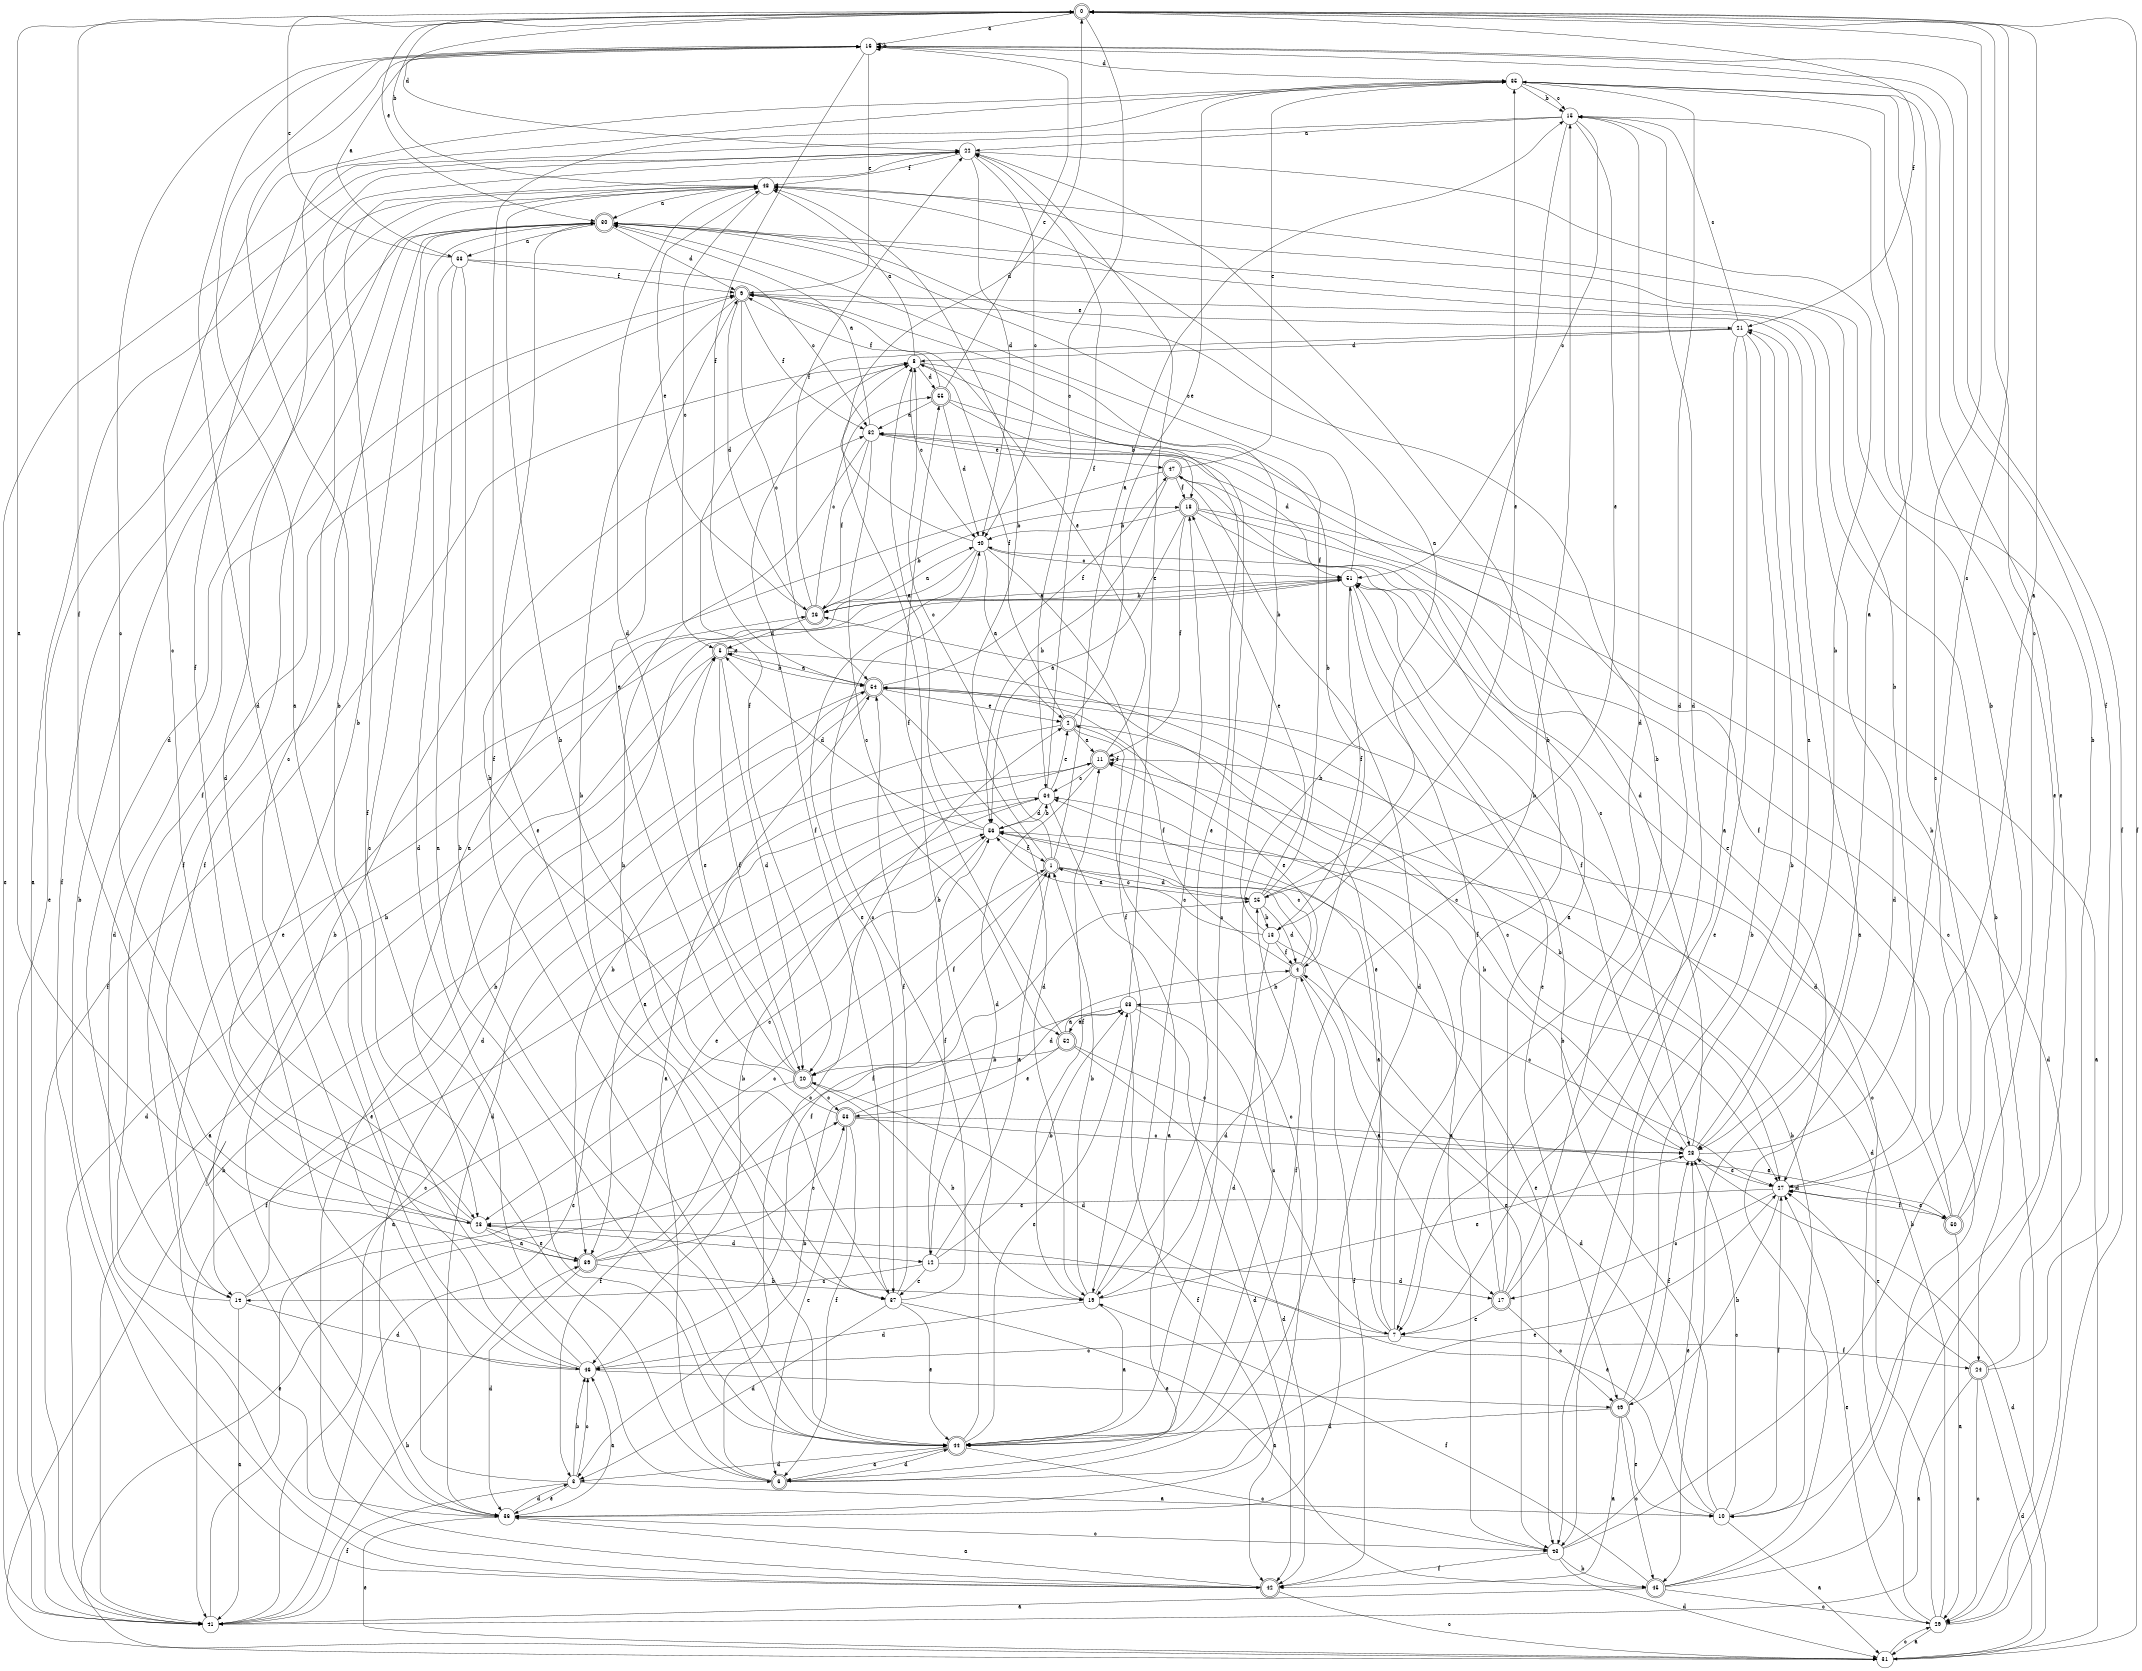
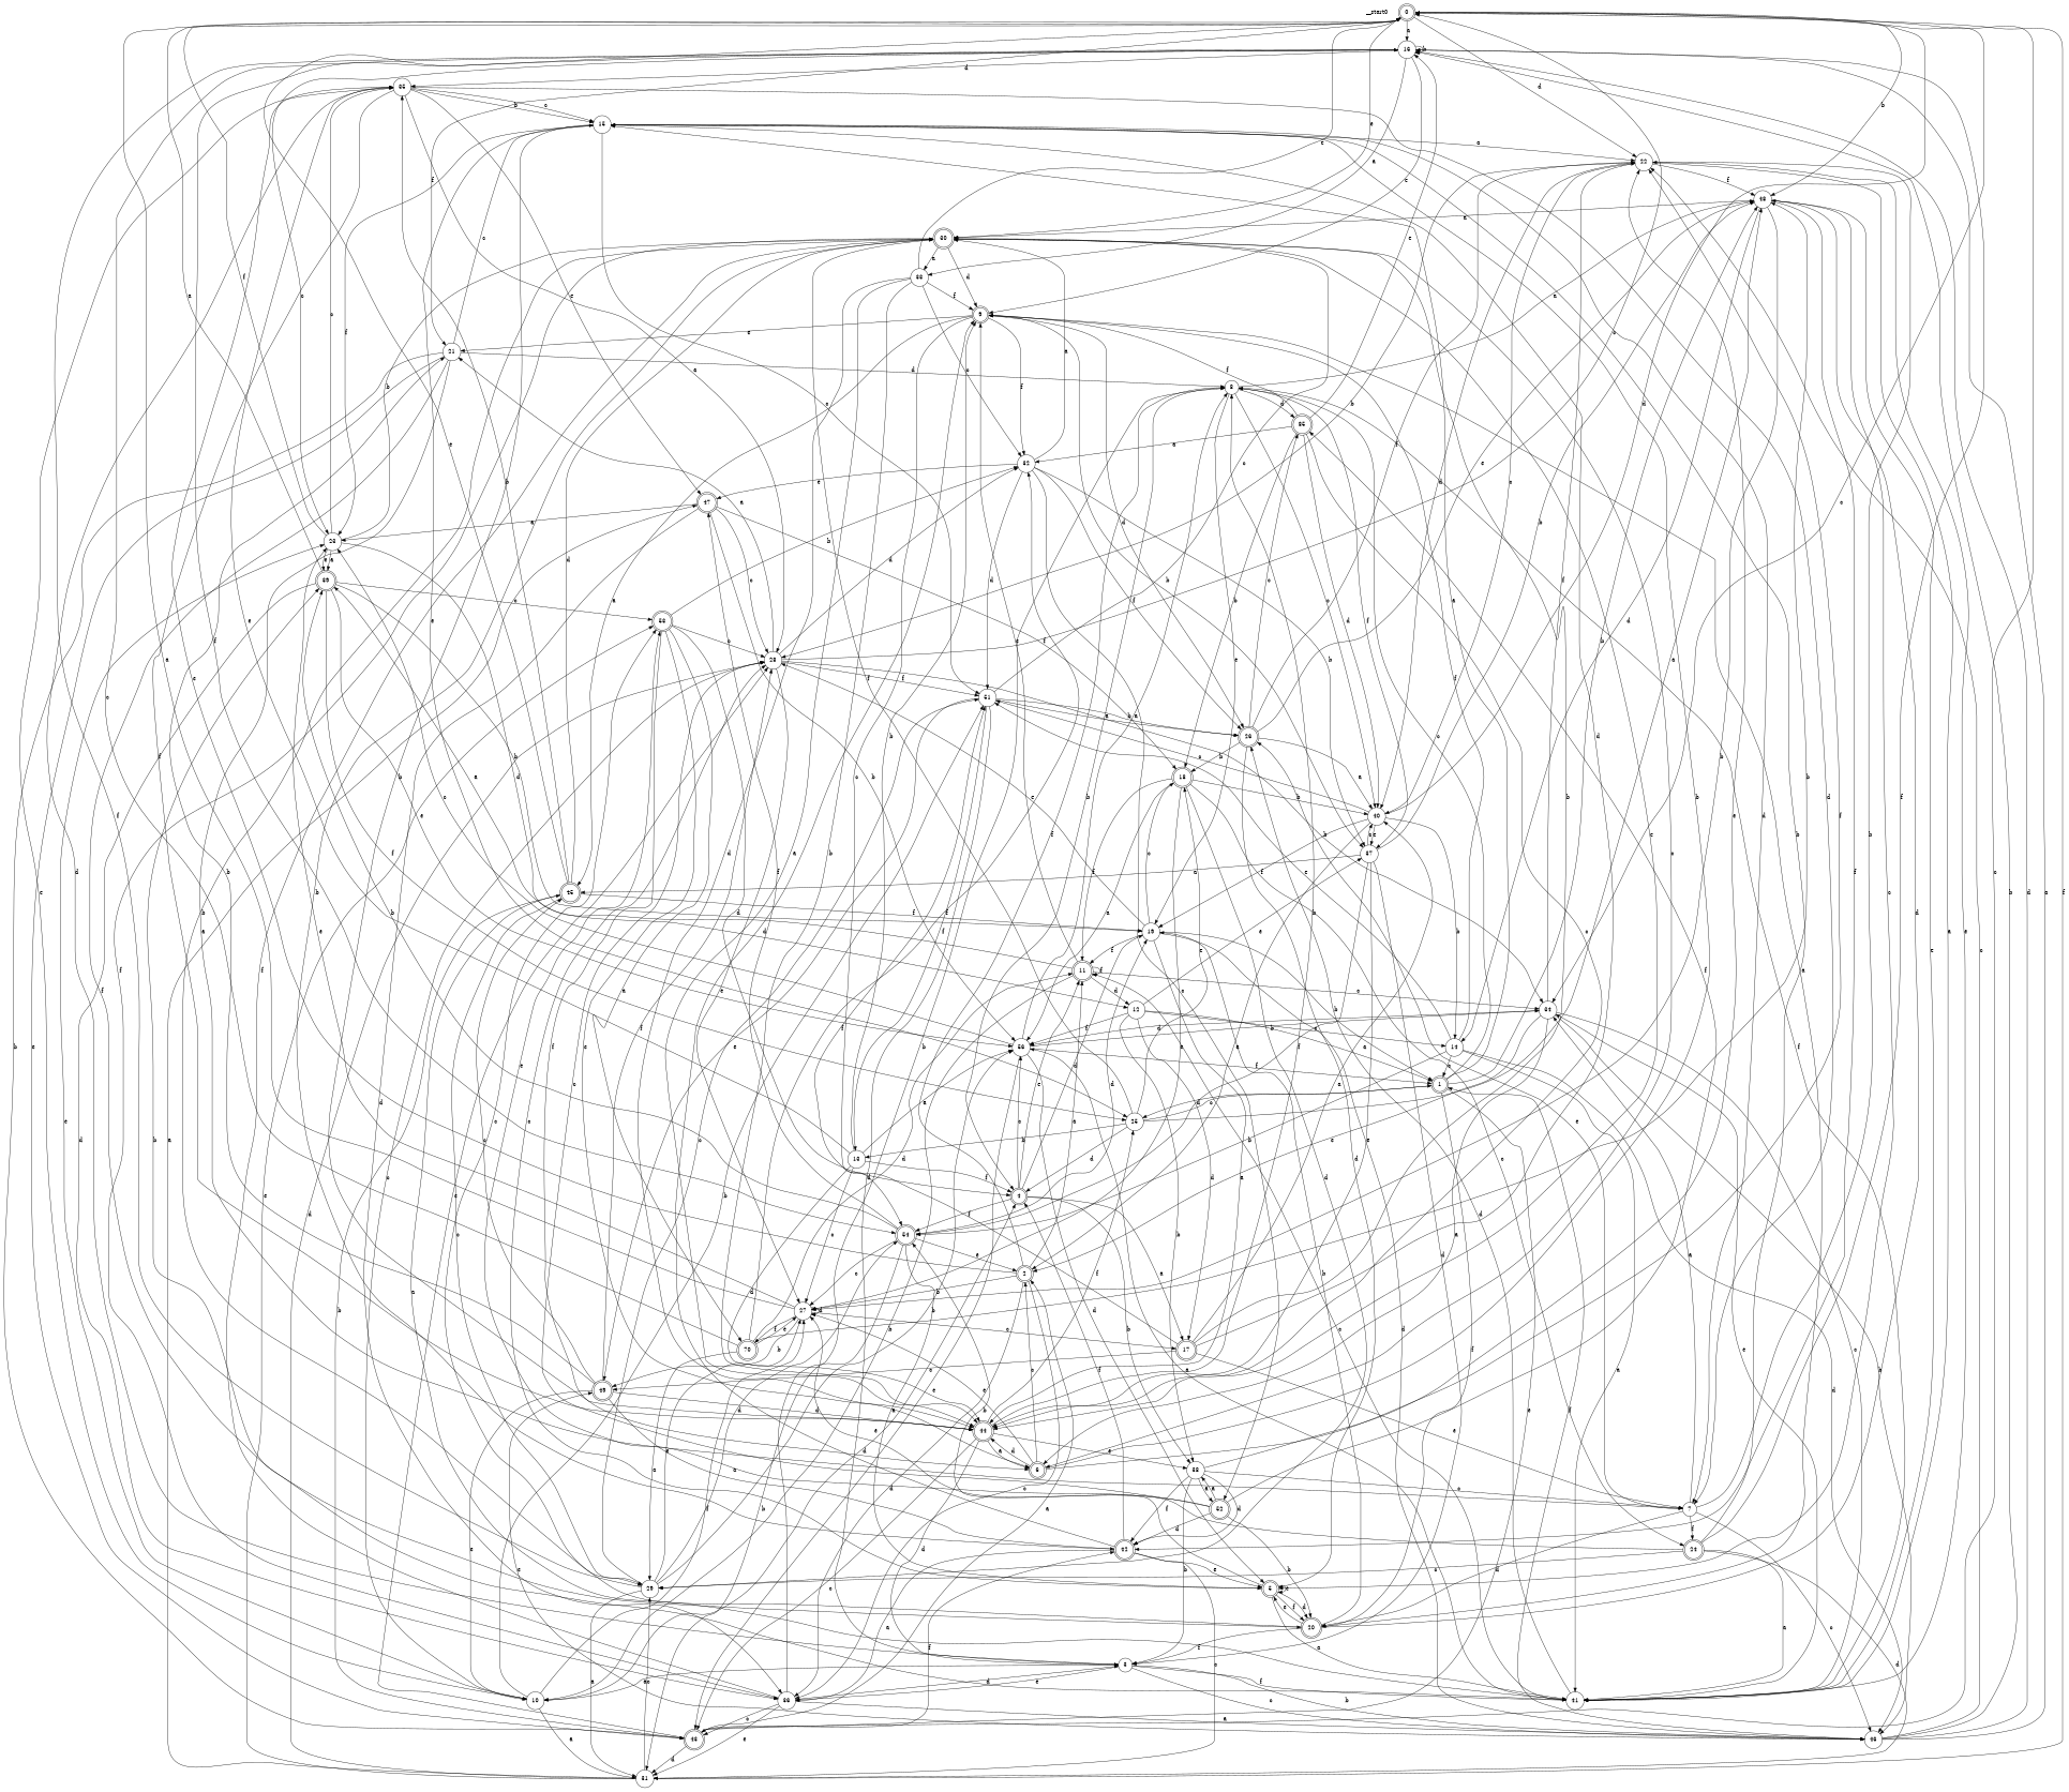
  digraph {
    rankdir=TB
    node [shape=circle color=black fillcolor=white style=filled]
+   __start0 [shape=none color="" fillcolor="" style=""]
    n2 [label=0 shape=doublecircle style="rounded,filled"]
    n3 [label=16]
    n4 [label=21]
    n5 [label=22]
    n6 [label=30 shape=doublecircle style="rounded,filled"]
    n7 [label=34]
    n8 [label=48]
    n9 [label=35]
    n10 [label=54 shape=doublecircle style="rounded,filled"]
    n11 [label=9 shape=doublecircle style="rounded,filled"]
    n12 [label=23]
    n13 [label=33]
    n14 [label=8]
    n15 [label=15]
    n16 [label=20 shape=doublecircle style="rounded,filled"]
-   n17 [label=43]
+   n17 [label=43 shape=doublecircle]
    n18 [label=7]
    n19 [label=41]
    n20 [label=28]
    n21 [label=40]
    n22 [label=36]
    n23 [label=6 shape=doublecircle style="rounded,filled"]
    n24 [label=44 shape=doublecircle style="rounded,filled"]
    n25 [label=29]
    n26 [label=2 shape=doublecircle style="rounded,filled"]
    n27 [label=46]
    n28 [label=56]
    n29 [label=27]
    n30 [label=5 shape=doublecircle style="rounded,filled"]
    n31 [label=14]
    n32 [label=42 shape=doublecircle style="rounded,filled"]
    n33 [label=1 shape=doublecircle style="rounded,filled"]
    n34 [label=25]
    n35 [label=4 shape=doublecircle style="rounded,filled"]
    n36 [label=19]
    n37 [label=37]
-   n38 [label=55 shape=doublecircle style="rounded,filled"]
+   n38 [label=85 shape=doublecircle style="rounded,filled"]
    n39 [label=51]
    n40 [label=3]
    n41 [label=53 shape=doublecircle style="rounded,filled"]
    n42 [label=13]
    n43 [label=18 shape=doublecircle style="rounded,filled"]
    n44 [label=45 shape=doublecircle]
    n45 [label=31]
    n46 [label=11 shape=doublecircle style="rounded,filled"]
    n47 [label=10]
    n48 [label=12]
    n49 [label=39 shape=doublecircle style="rounded,filled"]
    n50 [label=17 shape=doublecircle style="rounded,filled"]
    n51 [label=49 shape=doublecircle style="rounded,filled"]
-   n52 [label=50 shape=doublecircle style="rounded,filled"]
+   n52 [label=70 shape=doublecircle style="rounded,filled"]
    n53 [label=26 shape=doublecircle style="rounded,filled"]
    n54 [label=38]
    n55 [label=52 shape=doublecircle style="rounded,filled"]
    n56 [label=47 shape=doublecircle style="rounded,filled"]
    n57 [label=32]
    n58 [label=24 shape=doublecircle style="rounded,filled"]
    n2 -> n3 [label=a]
    n2 -> n4 [label=f]
    n2 -> n5 [label=d]
    n2 -> n6 [label=e]
    n2 -> n7 [label=c]
    n2 -> n8 [label=b]
    n3 -> n3 [label=b]
    n3 -> n9 [label=d]
    n3 -> n10 [label=f]
    n3 -> n11 [label=e]
    n3 -> n12 [label=c]
    n3 -> n13 [label=a]
    n4 -> n14 [label=d]
    n4 -> n15 [label=c]
    n4 -> n16 [label=f]
    n4 -> n17 [label=b]
    n4 -> n17 [label=e]
    n4 -> n18 [label=a]
    n5 -> n8 [label=f]
    n5 -> n19 [label=a]
    n5 -> n19 [label=e]
    n5 -> n20 [label=b]
    n5 -> n21 [label=c]
    n5 -> n21 [label=d]
    n6 -> n11 [label=d]
    n6 -> n13 [label=a]
    n6 -> n22 [label=f]
    n6 -> n23 [label=c]
    n6 -> n24 [label=e]
    n6 -> n25 [label=b]
    n7 -> n5 [label=f]
-   n7 -> n19 [label=f]
+   n7 -> n19 [label=c]
    n7 -> n23 [label=a]
    n7 -> n26 [label=e]
    n7 -> n27 [label=b]
    n7 -> n28 [label=d]
    n8 -> n6 [label=a]
    n8 -> n19 [label=e]
    n8 -> n29 [label=b]
    n8 -> n30 [label=c]
    n8 -> n31 [label=d]
    n8 -> n32 [label=f]
    n9 -> n15 [label=b]
    n9 -> n15 [label=c]
    n9 -> n18 [label=d]
    n9 -> n20 [label=a]
    n9 -> n24 [label=f]
    n9 -> n47 [label=e]
    n10 -> n26 [label=e]
    n10 -> n29 [label=c]
    n10 -> n30 [label=a]
    n10 -> n36 [label=d]
    n10 -> n45 [label=b]
    n10 -> n49 [label=b]
    n10 -> n56 [label=f]
    n11 -> n4 [label=e]
    n11 -> n10 [label=c]
    n11 -> n37 [label=b]
    n11 -> n44 [label=a]
    n11 -> n53 [label=d]
    n11 -> n57 [label=f]
    n12 -> n2 [label=f]
    n12 -> n6 [label=b]
    n12 -> n9 [label=c]
    n12 -> n48 [label=d]
    n12 -> n49 [label=a]
    n12 -> n49 [label=e]
    n13 -> n2 [label=e]
    n13 -> n11 [label=f]
    n13 -> n24 [label=a]
    n13 -> n24 [label=b]
    n13 -> n24 [label=d]
    n13 -> n57 [label=c]
    n14 -> n8 [label=a]
    n14 -> n21 [label=c]
    n14 -> n35 [label=b]
    n14 -> n36 [label=e]
    n14 -> n37 [label=f]
    n14 -> n38 [label=d]
    n15 -> n5 [label=a]
    n15 -> n12 [label=f]
    n15 -> n18 [label=d]
    n15 -> n24 [label=b]
    n15 -> n34 [label=e]
    n15 -> n39 [label=c]
    n16 -> n8 [label=d]
    n16 -> n11 [label=a]
    n16 -> n30 [label=e]
    n16 -> n36 [label=b]
    n16 -> n40 [label=f]
    n16 -> n41 [label=c]
    n17 -> n2 [label=c]
    n17 -> n20 [label=e]
    n17 -> n26 [label=a]
    n17 -> n32 [label=f]
    n17 -> n44 [label=b]
    n17 -> n45 [label=d]
    n18 -> n5 [label=b]
    n18 -> n7 [label=a]
    n18 -> n16 [label=d]
    n18 -> n27 [label=c]
    n18 -> n53 [label=e]
    n18 -> n58 [label=f]
    n19 -> n7 [label=e]
    n19 -> n14 [label=f]
    n19 -> n28 [label=a]
    n19 -> n46 [label=c]
    n19 -> n49 [label=b]
    n19 -> n53 [label=d]
    n20 -> n2 [label=c]
    n20 -> n4 [label=a]
    n20 -> n7 [label=b]
    n20 -> n29 [label=e]
    n20 -> n39 [label=f]
    n20 -> n57 [label=d]
    n21 -> n2 [label=d]
    n21 -> n26 [label=a]
    n21 -> n31 [label=b]
    n21 -> n36 [label=f]
    n21 -> n37 [label=e]
    n21 -> n39 [label=c]
    n22 -> n6 [label=f]
    n22 -> n14 [label=b]
    n22 -> n17 [label=c]
    n22 -> n27 [label=a]
    n22 -> n40 [label=d]
    n22 -> n45 [label=e]
    n23 -> n5 [label=f]
-   n23 -> n10 [label=a]
    n23 -> n15 [label=b]
    n23 -> n24 [label=d]
    n23 -> n26 [label=c]
    n23 -> n29 [label=e]
    n24 -> n14 [label=b]
    n24 -> n17 [label=c]
    n24 -> n23 [label=a]
    n24 -> n34 [label=f]
    n24 -> n40 [label=d]
    n24 -> n54 [label=e]
    n25 -> n3 [label=f]
    n25 -> n10 [label=d]
    n25 -> n28 [label=b]
    n25 -> n29 [label=e]
    n25 -> n39 [label=c]
    n25 -> n45 [label=a]
    n26 -> n9 [label=e]
    n26 -> n14 [label=f]
    n26 -> n22 [label=c]
    n26 -> n22 [label=d]
    n26 -> n29 [label=b]
    n26 -> n46 [label=a]
    n27 -> n3 [label=a]
    n27 -> n3 [label=b]
    n27 -> n3 [label=d]
    n27 -> n5 [label=c]
    n27 -> n33 [label=f]
    n27 -> n51 [label=e]
    n28 -> n7 [label=b]
    n28 -> n12 [label=c]
    n28 -> n14 [label=a]
    n28 -> n17 [label=e]
    n28 -> n30 [label=d]
    n28 -> n33 [label=f]
    n29 -> n2 [label=a]
    n29 -> n12 [label=e]
    n29 -> n29 [label=d]
    n29 -> n50 [label=c]
    n29 -> n51 [label=b]
    n29 -> n52 [label=f]
    n30 -> n10 [label=b]
    n30 -> n16 [label=d]
    n30 -> n16 [label=f]
    n30 -> n19 [label=a]
    n30 -> n20 [label=c]
    n30 -> n30 [label=e]
    n31 -> n10 [label=b]
    n31 -> n11 [label=f]
    n31 -> n19 [label=a]
    n31 -> n27 [label=d]
    n31 -> n33 [label=c]
    n31 -> n39 [label=e]
    n32 -> n6 [label=b]
    n32 -> n11 [label=d]
    n32 -> n22 [label=a]
    n32 -> n30 [label=e]
    n32 -> n35 [label=f]
    n32 -> n45 [label=c]
    n33 -> n8 [label=b]
    n33 -> n14 [label=c]
    n33 -> n15 [label=a]
    n33 -> n16 [label=f]
    n33 -> n17 [label=e]
    n33 -> n34 [label=d]
    n34 -> n6 [label=f]
    n34 -> n8 [label=a]
    n34 -> n33 [label=c]
    n34 -> n35 [label=d]
    n34 -> n42 [label=b]
    n34 -> n43 [label=e]
    n35 -> n10 [label=f]
    n35 -> n28 [label=c]
    n35 -> n36 [label=d]
    n35 -> n46 [label=e]
    n35 -> n50 [label=a]
    n35 -> n54 [label=b]
    n36 -> n20 [label=e]
    n36 -> n24 [label=a]
    n36 -> n27 [label=d]
    n36 -> n33 [label=b]
    n36 -> n43 [label=c]
    n36 -> n46 [label=f]
    n37 -> n8 [label=b]
    n37 -> n10 [label=f]
    n37 -> n21 [label=c]
    n37 -> n24 [label=e]
    n37 -> n40 [label=d]
    n37 -> n44 [label=a]
    n38 -> n3 [label=e]
    n38 -> n11 [label=f]
    n38 -> n21 [label=d]
    n38 -> n24 [label=c]
    n38 -> n43 [label=b]
    n38 -> n57 [label=a]
    n39 -> n6 [label=c]
-   n39 -> n22 [label=d]
+   n39 -> n40 [label=d]
    n39 -> n42 [label=f]
    n39 -> n51 [label=e]
    n39 -> n53 [label=a]
    n39 -> n53 [label=b]
    n40 -> n9 [label=d]
    n40 -> n19 [label=f]
    n40 -> n22 [label=e]
    n40 -> n27 [label=b]
    n40 -> n27 [label=c]
    n40 -> n47 [label=a]
    n41 -> n20 [label=c]
    n41 -> n23 [label=e]
    n41 -> n23 [label=f]
    n41 -> n35 [label=d]
    n41 -> n52 [label=a]
    n41 -> n57 [label=b]
    n42 -> n9 [label=e]
    n42 -> n11 [label=b]
    n42 -> n24 [label=d]
    n42 -> n28 [label=a]
    n42 -> n29 [label=c]
    n42 -> n35 [label=f]
    n43 -> n21 [label=b]
    n43 -> n25 [label=d]
    n43 -> n28 [label=a]
    n43 -> n29 [label=e]
    n43 -> n46 [label=f]
    n43 -> n58 [label=c]
    n44 -> n2 [label=e]
    n44 -> n6 [label=d]
    n44 -> n9 [label=b]
    n44 -> n19 [label=a]
    n44 -> n25 [label=c]
    n44 -> n36 [label=f]
    n45 -> n2 [label=f]
    n45 -> n20 [label=d]
    n45 -> n25 [label=c]
    n45 -> n41 [label=e]
    n45 -> n56 [label=a]
    n46 -> n7 [label=c]
    n46 -> n11 [label=e]
    n46 -> n46 [label=f]
    n46 -> n47 [label=b]
    n46 -> n48 [label=d]
    n46 -> n49 [label=a]
    n47 -> n12 [label=e]
    n47 -> n20 [label=c]
    n47 -> n29 [label=f]
    n47 -> n35 [label=d]
    n47 -> n39 [label=b]
    n47 -> n45 [label=a]
    n48 -> n28 [label=f]
    n48 -> n31 [label=c]
    n48 -> n33 [label=a]
    n48 -> n37 [label=e]
    n48 -> n50 [label=d]
    n48 -> n54 [label=b]
    n49 -> n2 [label=a]
    n49 -> n22 [label=d]
    n49 -> n28 [label=e]
    n49 -> n34 [label=f]
    n49 -> n36 [label=b]
    n49 -> n41 [label=c]
    n50 -> n6 [label=b]
    n50 -> n15 [label=d]
    n50 -> n18 [label=e]
    n50 -> n21 [label=a]
    n50 -> n39 [label=f]
    n50 -> n51 [label=c]
    n51 -> n4 [label=b]
    n51 -> n20 [label=f]
    n51 -> n24 [label=d]
    n51 -> n32 [label=a]
    n51 -> n44 [label=c]
    n51 -> n47 [label=e]
    n52 -> n3 [label=c]
    n52 -> n8 [label=b]
    n52 -> n25 [label=a]
    n52 -> n29 [label=e]
    n52 -> n46 [label=d]
    n52 -> n57 [label=f]
    n53 -> n5 [label=f]
    n53 -> n8 [label=e]
    n53 -> n21 [label=a]
    n53 -> n30 [label=d]
    n53 -> n38 [label=c]
    n53 -> n43 [label=b]
    n54 -> n5 [label=e]
    n54 -> n18 [label=c]
    n54 -> n32 [label=d]
    n54 -> n32 [label=f]
    n54 -> n40 [label=b]
    n54 -> n55 [label=a]
    n55 -> n16 [label=b]
    n55 -> n20 [label=c]
    n55 -> n32 [label=d]
    n55 -> n38 [label=f]
    n55 -> n41 [label=e]
    n55 -> n54 [label=a]
-   n56 -> n9 [label=e]
+   n9 -> n56 [label=e]
    n56 -> n12 [label=a]
    n56 -> n20 [label=c]
    n56 -> n22 [label=d]
    n56 -> n28 [label=b]
    n56 -> n43 [label=f]
    n57 -> n6 [label=a]
    n57 -> n37 [label=b]
    n57 -> n39 [label=d]
    n57 -> n53 [label=f]
    n57 -> n55 [label=c]
    n57 -> n56 [label=e]
    n58 -> n3 [label=f]
    n58 -> n15 [label=b]
    n58 -> n19 [label=a]
    n58 -> n25 [label=c]
    n58 -> n29 [label=e]
    n58 -> n45 [label=d]
  }
